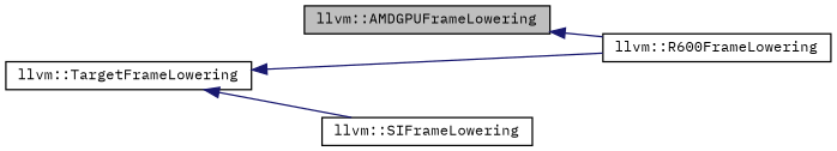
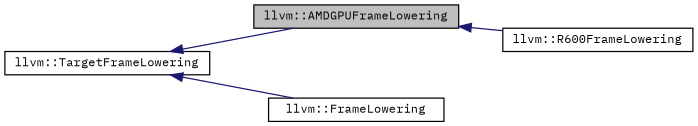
  digraph {
    fontname="IBM Plex Mono"
    rankdir=LR
    node [color=black fontname="IBM Plex Mono" fontsize=10 shape=box]
    edge [color=midnightblue dir=back fontname="IBM Plex Mono" fontsize=10 labelfontname=Helvetica labelfontsize=10 style=solid]
    n1 [fillcolor=grey75 fontcolor=black height=0.2 label="llvm::AMDGPUFrameLowering" style=filled width=0.4]
    n2 [height=0.2 label="llvm::R600FrameLowering" width=0.4]
-   n3 [height=0.2 label="llvm::SIFrameLowering" width=0.4]
+   n3 [height=0.2 label="llvm::FrameLowering" width=0.4]
    n4 [height=0.2 label="llvm::TargetFrameLowering" width=0.4]
    n1 -> n2
-   n4 -> n2
+   n4 -> n1
    n4 -> n3
  }
